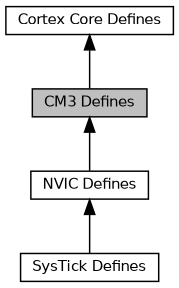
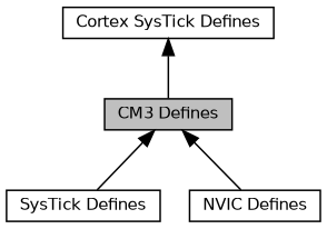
  digraph {
    rankdir=TB
    node [color=black fillcolor=white fontname=Helvetica fontsize=10 shape=record style=filled]
    edge [dir=back fontname=Helvetica fontsize=10 labelfontname=Helvetica labelfontsize=10 shape=plaintext style=solid]
    n1 [fillcolor=grey75 fontcolor=black height=0.2 label="CM3 Defines" width=0.4]
    n2 [height=0.2 label="SysTick Defines" width=0.4]
    n3 [height=0.2 label="NVIC Defines" width=0.4]
-   n4 [height=0.2 label="Cortex Core Defines" width=0.4]
-   n3 -> n2
+   n4 [height=0.2 label="Cortex SysTick Defines" width=0.4]
+   n1 -> n2
    n1 -> n3
    n4 -> n1
  }
